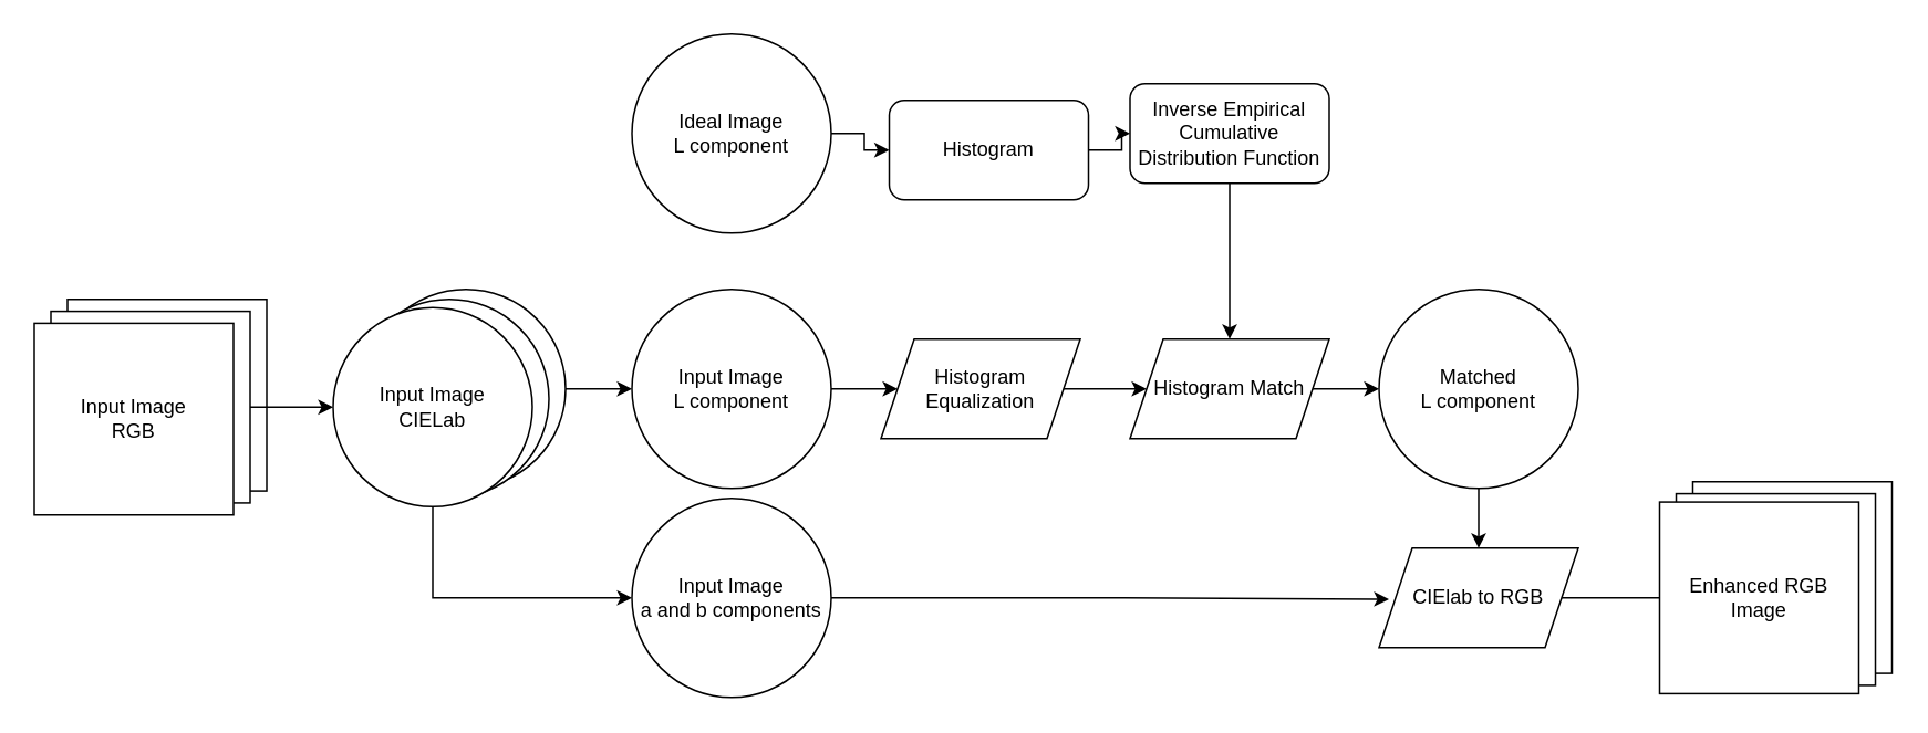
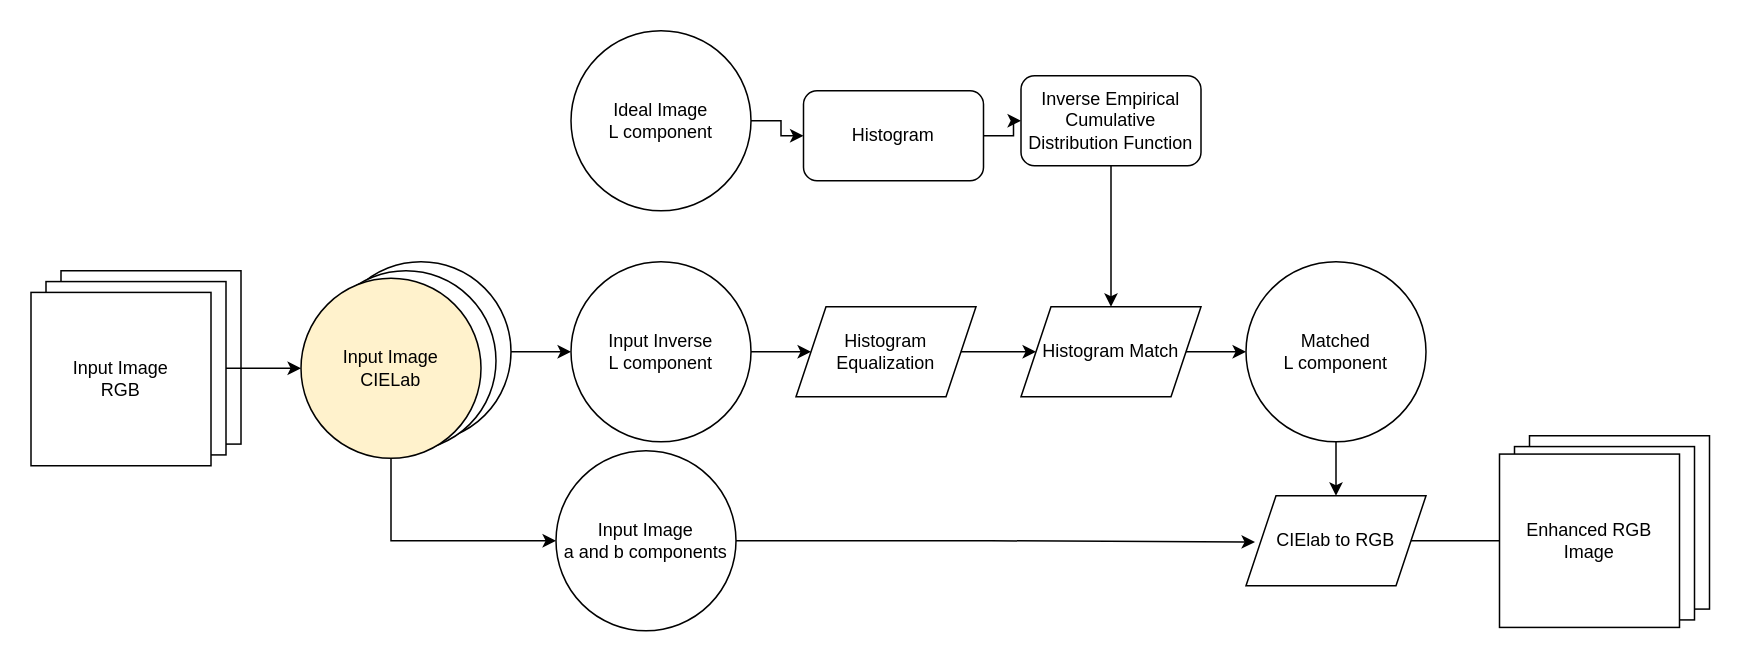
  <mxCell id="0" />
  <mxCell id="1" parent="0" />
  <mxCell id="2" value="" style="group" parent="1" vertex="1" connectable="0"><mxGeometry x="20" y="180" width="140" height="130" as="geometry" /></mxCell>
  <mxCell id="3" value="" style="rounded=0;whiteSpace=wrap;html=1;" parent="2" vertex="1"><mxGeometry x="20" width="120.0" height="115.556" as="geometry" /></mxCell>
  <mxCell id="4" value="" style="rounded=0;whiteSpace=wrap;html=1;" parent="2" vertex="1"><mxGeometry x="10" y="7.222" width="120.0" height="115.556" as="geometry" /></mxCell>
  <mxCell id="5" value="Input Image&lt;br&gt;RGB" style="rounded=0;whiteSpace=wrap;html=1;" parent="2" vertex="1"><mxGeometry y="14.444" width="120.0" height="115.556" as="geometry" /></mxCell>
  <mxCell id="6" value="" style="edgeStyle=orthogonalEdgeStyle;rounded=0;orthogonalLoop=1;jettySize=auto;html=1;" parent="1" source="7" target="15" edge="1"><mxGeometry relative="1" as="geometry" /></mxCell>
- <mxCell id="7" value="Input Image&lt;br&gt;L component" style="ellipse;whiteSpace=wrap;html=1;aspect=fixed;" parent="1" vertex="1"><mxGeometry x="380" y="174" width="120" height="120" as="geometry" /></mxCell>
+ <mxCell id="7" value="Input Inverse&lt;br&gt;L component" style="ellipse;whiteSpace=wrap;html=1;aspect=fixed;" parent="1" vertex="1"><mxGeometry x="380" y="174" width="120" height="120" as="geometry" /></mxCell>
  <mxCell id="8" value="" style="edgeStyle=orthogonalEdgeStyle;rounded=0;orthogonalLoop=1;jettySize=auto;html=1;" parent="1" source="9" target="11" edge="1"><mxGeometry relative="1" as="geometry" /></mxCell>
  <mxCell id="9" value="Ideal Image&lt;br&gt;L component" style="ellipse;whiteSpace=wrap;html=1;aspect=fixed;" parent="1" vertex="1"><mxGeometry x="380" y="20" width="120" height="120" as="geometry" /></mxCell>
  <mxCell id="10" value="" style="edgeStyle=orthogonalEdgeStyle;rounded=0;orthogonalLoop=1;jettySize=auto;html=1;" parent="1" source="11" target="13" edge="1"><mxGeometry relative="1" as="geometry" /></mxCell>
  <mxCell id="11" value="Histogram" style="rounded=1;whiteSpace=wrap;html=1;" parent="1" vertex="1"><mxGeometry x="535" y="60" width="120" height="60" as="geometry" /></mxCell>
  <mxCell id="12" value="" style="edgeStyle=orthogonalEdgeStyle;rounded=0;orthogonalLoop=1;jettySize=auto;html=1;" parent="1" source="13" target="17" edge="1"><mxGeometry relative="1" as="geometry" /></mxCell>
  <mxCell id="13" value="Inverse Empirical Cumulative Distribution Function" style="rounded=1;whiteSpace=wrap;html=1;" parent="1" vertex="1"><mxGeometry x="680" y="50" width="120" height="60" as="geometry" /></mxCell>
  <mxCell id="14" value="" style="edgeStyle=orthogonalEdgeStyle;rounded=0;orthogonalLoop=1;jettySize=auto;html=1;" parent="1" source="15" target="17" edge="1"><mxGeometry relative="1" as="geometry" /></mxCell>
  <mxCell id="15" value="Histogram Equalization" style="shape=parallelogram;perimeter=parallelogramPerimeter;whiteSpace=wrap;html=1;fixedSize=1;" parent="1" vertex="1"><mxGeometry x="530" y="204" width="120" height="60" as="geometry" /></mxCell>
  <mxCell id="16" value="" style="edgeStyle=orthogonalEdgeStyle;rounded=0;orthogonalLoop=1;jettySize=auto;html=1;" parent="1" source="17" target="19" edge="1"><mxGeometry relative="1" as="geometry" /></mxCell>
  <mxCell id="17" value="Histogram Match" style="shape=parallelogram;perimeter=parallelogramPerimeter;whiteSpace=wrap;html=1;fixedSize=1;" parent="1" vertex="1"><mxGeometry x="680" y="204" width="120" height="60" as="geometry" /></mxCell>
  <mxCell id="18" value="" style="edgeStyle=orthogonalEdgeStyle;rounded=0;orthogonalLoop=1;jettySize=auto;html=1;" parent="1" source="19" target="26" edge="1"><mxGeometry relative="1" as="geometry" /></mxCell>
  <mxCell id="19" value="Matched&lt;br&gt;L component" style="ellipse;whiteSpace=wrap;html=1;aspect=fixed;" parent="1" vertex="1"><mxGeometry x="830" y="174" width="120" height="120" as="geometry" /></mxCell>
  <mxCell id="20" value="" style="group" parent="1" vertex="1" connectable="0"><mxGeometry x="200" y="174" width="140" height="131" as="geometry" /></mxCell>
  <mxCell id="21" value="" style="ellipse;whiteSpace=wrap;html=1;aspect=fixed;" parent="20" vertex="1"><mxGeometry x="20" width="120" height="120" as="geometry" /></mxCell>
  <mxCell id="22" value="" style="ellipse;whiteSpace=wrap;html=1;aspect=fixed;" parent="20" vertex="1"><mxGeometry x="10" y="6" width="120" height="120" as="geometry" /></mxCell>
- <mxCell id="23" value="Input Image&lt;br&gt;CIELab" style="ellipse;whiteSpace=wrap;html=1;aspect=fixed;" parent="20" vertex="1"><mxGeometry y="11" width="120" height="120" as="geometry" /></mxCell>
+ <mxCell id="23" value="Input Image&lt;br&gt;CIELab" style="ellipse;whiteSpace=wrap;html=1;aspect=fixed;fillColor=#fff2cc;" parent="20" vertex="1"><mxGeometry y="11" width="120" height="120" as="geometry" /></mxCell>
  <mxCell id="24" value="" style="edgeStyle=orthogonalEdgeStyle;rounded=0;orthogonalLoop=1;jettySize=auto;html=1;" parent="1" source="21" target="7" edge="1"><mxGeometry relative="1" as="geometry" /></mxCell>
  <mxCell id="25" value="" style="edgeStyle=orthogonalEdgeStyle;rounded=0;orthogonalLoop=1;jettySize=auto;html=1;endArrow=none;" parent="1" source="26" target="34" edge="1"><mxGeometry relative="1" as="geometry" /></mxCell>
  <mxCell id="26" value="CIElab to RGB" style="shape=parallelogram;perimeter=parallelogramPerimeter;whiteSpace=wrap;html=1;fixedSize=1;" parent="1" vertex="1"><mxGeometry x="830" y="330" width="120" height="60" as="geometry" /></mxCell>
  <mxCell id="27" style="edgeStyle=orthogonalEdgeStyle;rounded=0;orthogonalLoop=1;jettySize=auto;html=1;entryX=0.05;entryY=0.514;entryDx=0;entryDy=0;entryPerimeter=0;" parent="1" source="28" target="26" edge="1"><mxGeometry relative="1" as="geometry" /></mxCell>
- <mxCell id="28" value="Input Image&lt;br&gt;a and b components" style="ellipse;whiteSpace=wrap;html=1;aspect=fixed;" parent="1" vertex="1"><mxGeometry x="380" y="300" width="120" height="120" as="geometry" /></mxCell>
+ <mxCell id="28" value="Input Image&lt;br&gt;a and b components" style="ellipse;whiteSpace=wrap;html=1;aspect=fixed;" parent="1" vertex="1"><mxGeometry x="370" y="300" width="120" height="120" as="geometry" /></mxCell>
  <mxCell id="29" style="edgeStyle=orthogonalEdgeStyle;rounded=0;orthogonalLoop=1;jettySize=auto;html=1;entryX=0;entryY=0.5;entryDx=0;entryDy=0;" parent="1" source="23" target="28" edge="1"><mxGeometry relative="1" as="geometry"><Array as="points"><mxPoint x="260" y="360" /></Array></mxGeometry></mxCell>
  <mxCell id="30" value="" style="edgeStyle=orthogonalEdgeStyle;rounded=0;orthogonalLoop=1;jettySize=auto;html=1;" parent="1" source="4" target="23" edge="1"><mxGeometry relative="1" as="geometry" /></mxCell>
  <mxCell id="31" value="" style="group" parent="1" vertex="1" connectable="0"><mxGeometry x="999" y="290" width="140" height="130" as="geometry" /></mxCell>
  <mxCell id="32" value="" style="rounded=0;whiteSpace=wrap;html=1;" parent="31" vertex="1"><mxGeometry x="20" width="120.0" height="115.556" as="geometry" /></mxCell>
  <mxCell id="33" value="" style="rounded=0;whiteSpace=wrap;html=1;" parent="31" vertex="1"><mxGeometry x="10" y="7.222" width="120.0" height="115.556" as="geometry" /></mxCell>
  <mxCell id="34" value="Enhanced RGB Image" style="rounded=0;whiteSpace=wrap;html=1;" parent="31" vertex="1"><mxGeometry y="12.224" width="120.0" height="115.556" as="geometry" /></mxCell>
